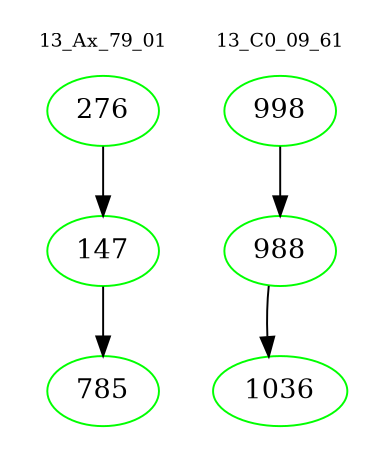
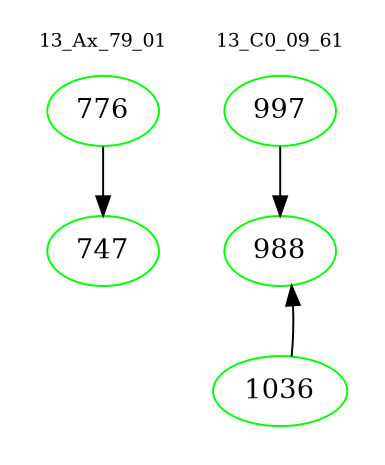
  digraph {
    node [color=green]
    edge [color=black]
-   n1 [label=276]
-   n2 [label=147]
-   n3 [label=785]
-   n4 [label=998]
+   n1 [label=776]
+   n2 [label=747]
+   n4 [label=997]
    n5 [label=988]
    n6 [label=1036]
    subgraph cluster_1 {
      color=white
      fontsize=10
      label="13_Ax_79_01"
      n1
      n2
-     n3
    }
    subgraph cluster_2 {
      color=white
      fontsize=10
      label="13_C0_09_61"
      n4
      n5
      n6
    }
    n1 -> n2
-   n2 -> n3
    n4 -> n5
-   n5 -> n6
+   n6 -> n5
  }
